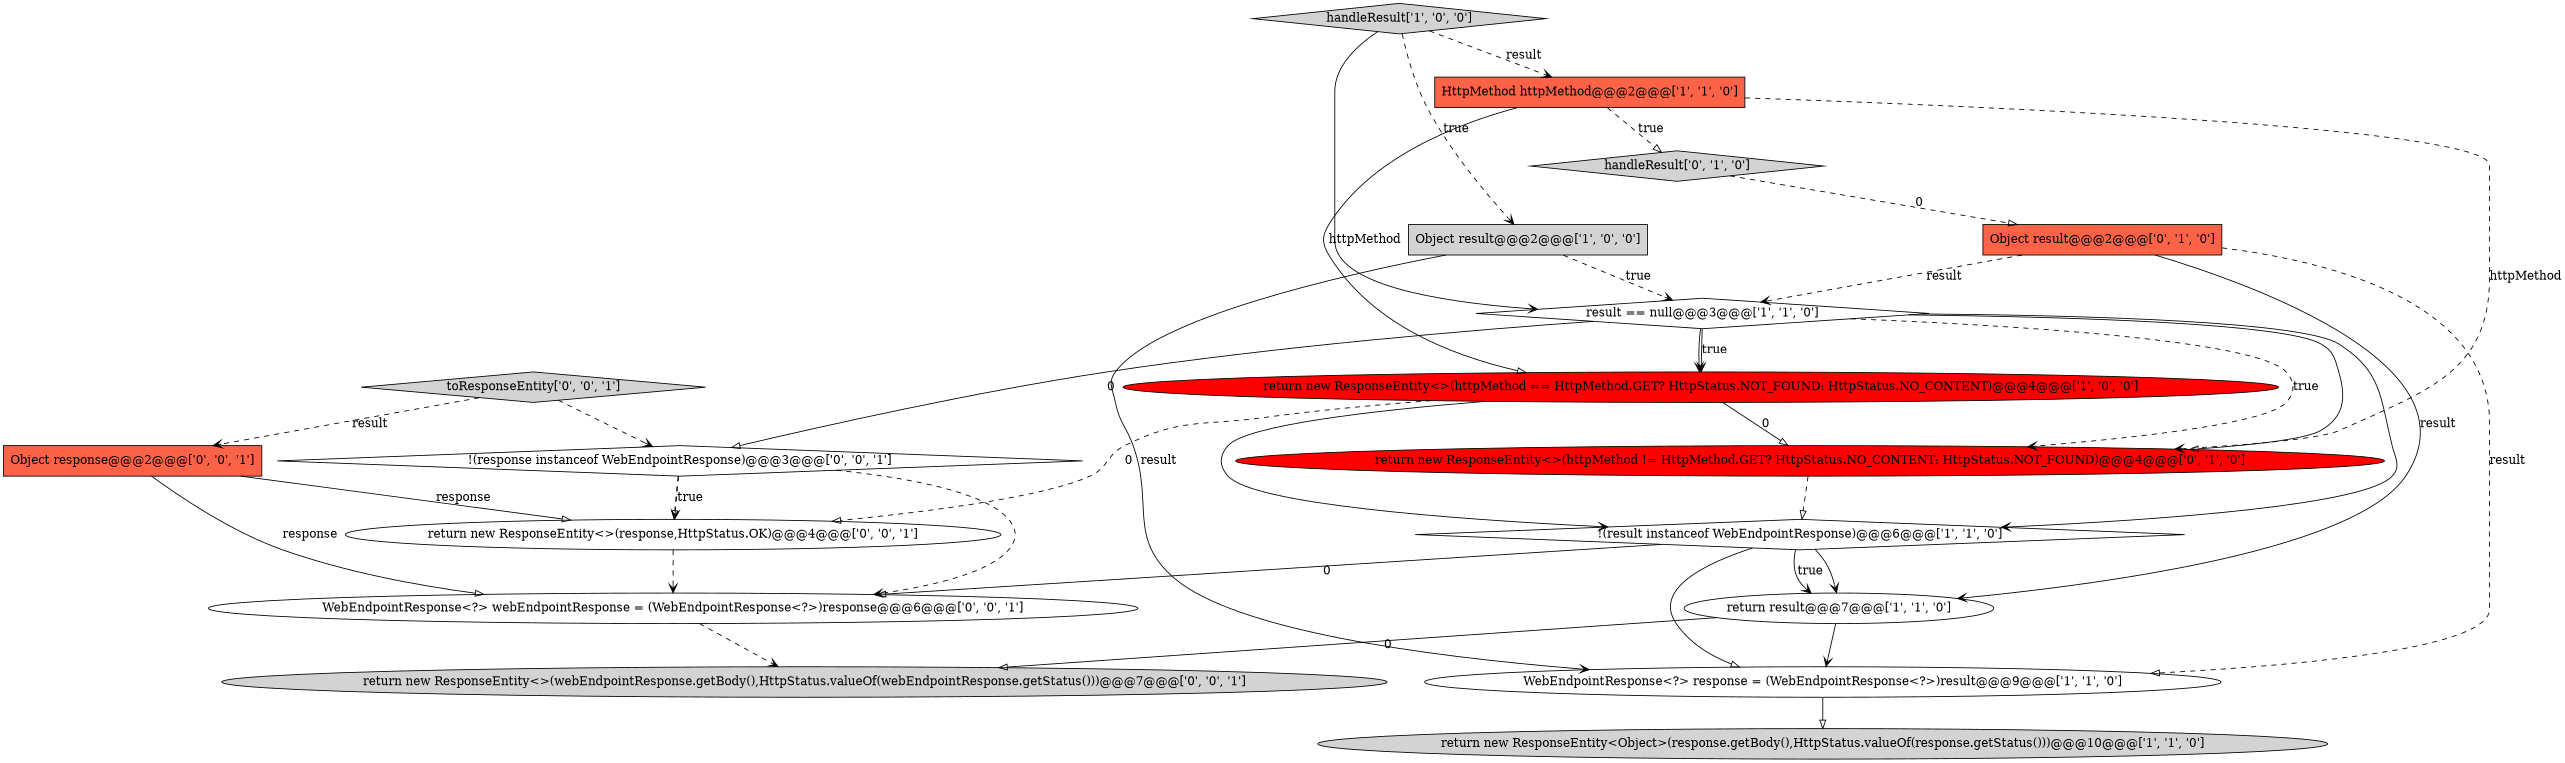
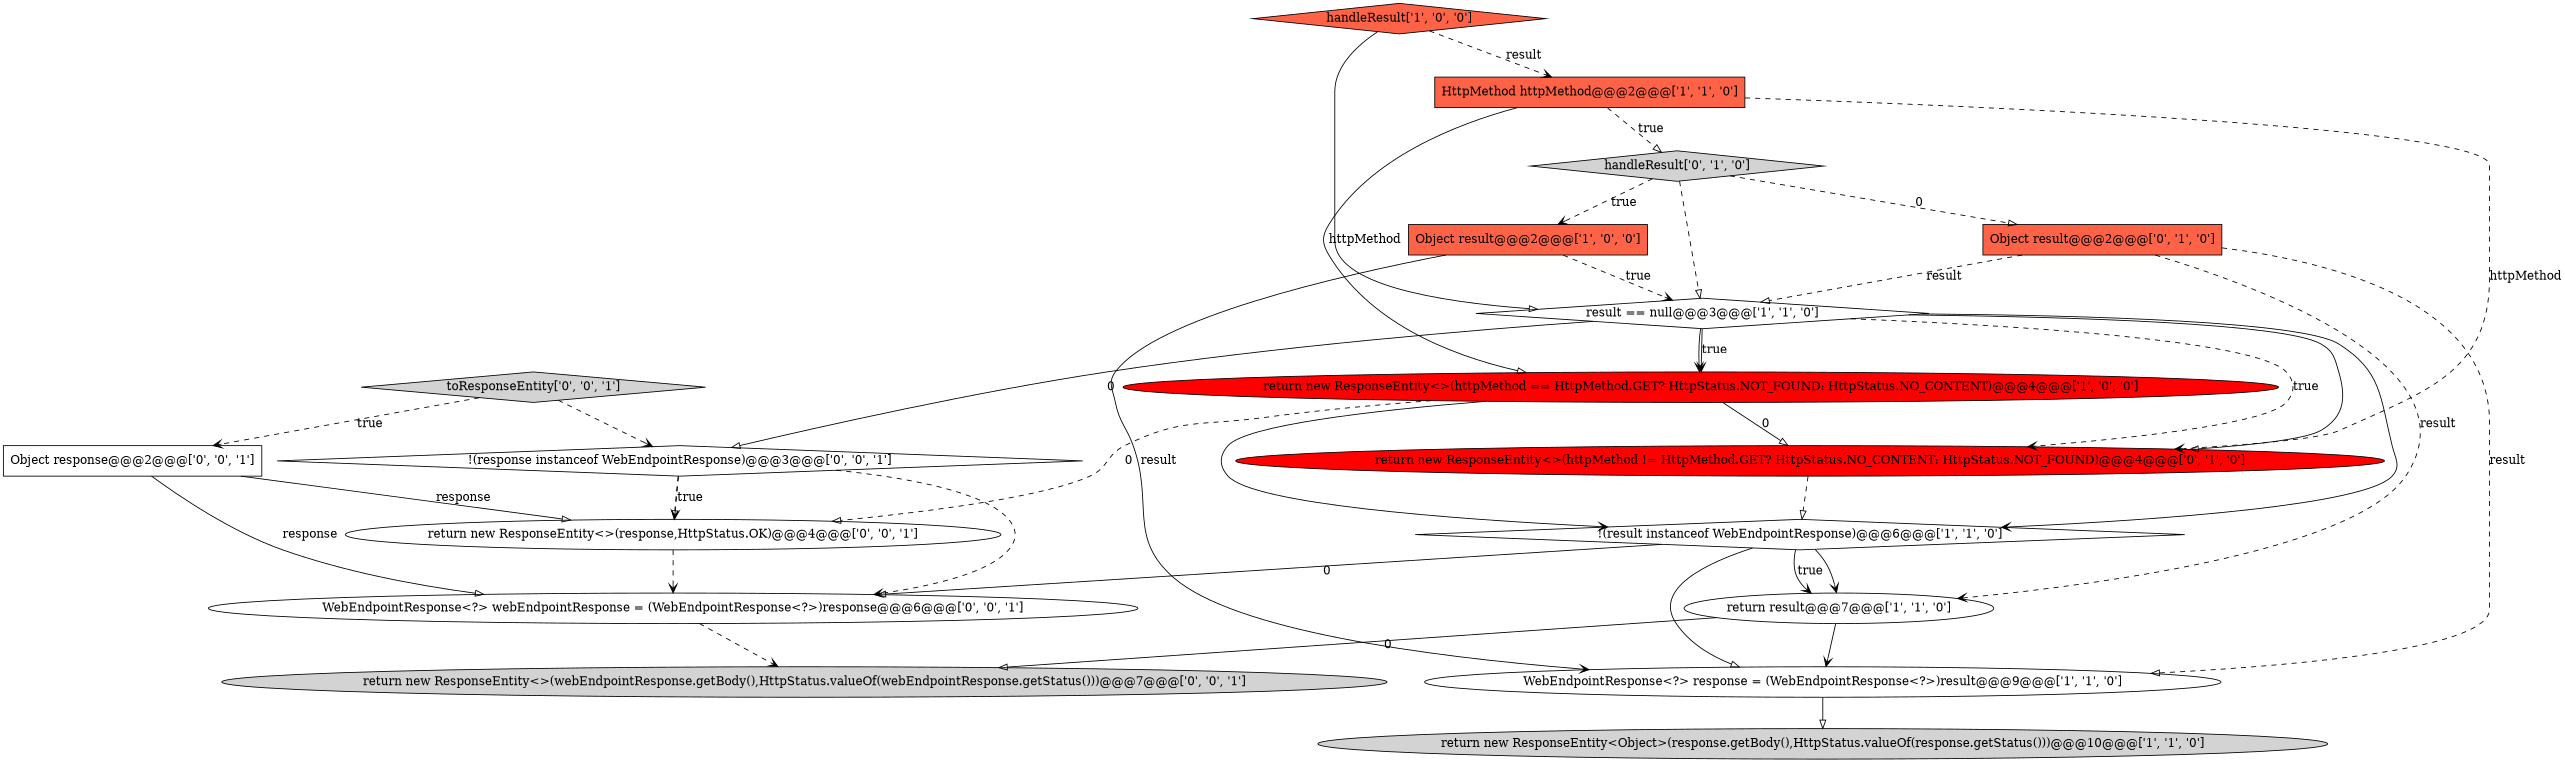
  digraph {
    node [fillcolor=white shape=ellipse style=filled]
    edge [arrowhead=vee style=dashed]
    n1 [label="return new ResponseEntity<>(response,HttpStatus.OK)@@@4@@@['0', '0', '1']"]
    n2 [label="WebEndpointResponse<?> webEndpointResponse = (WebEndpointResponse<?>)response@@@6@@@['0', '0', '1']"]
    n3 [fillcolor=lightgray label="return new ResponseEntity<>(webEndpointResponse.getBody(),HttpStatus.valueOf(webEndpointResponse.getStatus()))@@@7@@@['0', '0', '1']"]
    n4 [fillcolor=red label="return new ResponseEntity<>(httpMethod != HttpMethod.GET? HttpStatus.NO_CONTENT: HttpStatus.NOT_FOUND)@@@4@@@['0', '1', '0']"]
    n5 [label="!(result instanceof WebEndpointResponse)@@@6@@@['1', '1', '0']" shape=diamond]
    n6 [label="return result@@@7@@@['1', '1', '0']"]
    n7 [label="WebEndpointResponse<?> response = (WebEndpointResponse<?>)result@@@9@@@['1', '1', '0']"]
    n8 [fillcolor=lightgray label="return new ResponseEntity<Object>(response.getBody(),HttpStatus.valueOf(response.getStatus()))@@@10@@@['1', '1', '0']"]
-   n9 [fillcolor=lightgray label="handleResult['1', '0', '0']" shape=diamond]
-   n10 [fillcolor=lightgray label="Object result@@@2@@@['1', '0', '0']" shape=box]
+   n9 [fillcolor=tomato label="handleResult['1', '0', '0']" shape=diamond]
+   n10 [fillcolor=tomato label="Object result@@@2@@@['1', '0', '0']" shape=box]
    n11 [fillcolor=tomato label="HttpMethod httpMethod@@@2@@@['1', '1', '0']" shape=box]
    n12 [label="result == null@@@3@@@['1', '1', '0']" shape=diamond]
    n13 [fillcolor=red label="return new ResponseEntity<>(httpMethod == HttpMethod.GET? HttpStatus.NOT_FOUND: HttpStatus.NO_CONTENT)@@@4@@@['1', '0', '0']"]
    n14 [fillcolor=lightgray label="handleResult['0', '1', '0']" shape=diamond]
    n15 [label="!(response instanceof WebEndpointResponse)@@@3@@@['0', '0', '1']" shape=diamond]
    n16 [fillcolor=tomato label="Object result@@@2@@@['0', '1', '0']" shape=box]
    n17 [fillcolor=lightgray label="toResponseEntity['0', '0', '1']" shape=diamond]
-   n18 [fillcolor=tomato label="Object response@@@2@@@['0', '0', '1']" shape=box]
+   n18 [label="Object response@@@2@@@['0', '0', '1']" shape=box]
    n1 -> n2
    n2 -> n3
    n4 -> n5 [arrowhead=onormal]
    n5 -> n2 [arrowhead=onormal label=0 style=solid]
    n5 -> n6 [style=solid]
    n5 -> n6 [label=true style=solid]
    n5 -> n7 [arrowhead=onormal style=solid]
    n6 -> n3 [arrowhead=onormal label=0 style=solid]
    n6 -> n7 [style=solid]
    n7 -> n8 [arrowhead=onormal style=solid]
-   n9 -> n10 [label=true]
+   n14 -> n10 [label=true]
    n9 -> n11 [label=result]
-   n9 -> n12 [style=solid]
+   n9 -> n12 [arrowhead=onormal style=solid]
    n10 -> n7 [label=result style=solid]
    n10 -> n12 [label=true]
    n11 -> n4 [label=httpMethod]
    n11 -> n13 [arrowhead=onormal label=httpMethod style=solid]
    n11 -> n14 [arrowhead=onormal label=true]
    n12 -> n4 [arrowhead=onormal style=solid]
    n12 -> n4 [label=true]
    n12 -> n5 [style=solid]
    n12 -> n13 [style=solid]
    n12 -> n13 [label=true style=solid]
    n12 -> n15 [arrowhead=onormal label=0 style=solid]
    n13 -> n1 [arrowhead=onormal label=0]
    n13 -> n4 [arrowhead=onormal label=0 style=solid]
    n13 -> n5 [style=solid]
+   n14 -> n12 [arrowhead=onormal]
    n14 -> n16 [arrowhead=onormal label=0]
    n15 -> n1 [label=true]
    n15 -> n1 [arrowhead=onormal]
    n15 -> n2
-   n16 -> n6 [label=result style=solid]
+   n16 -> n6 [label=result]
    n16 -> n7 [arrowhead=onormal label=result]
-   n16 -> n12 [label=result]
+   n16 -> n12 [arrowhead=onormal label=result]
    n17 -> n15
-   n17 -> n18 [label=result]
+   n17 -> n18 [label=true]
    n18 -> n1 [arrowhead=onormal label=response style=solid]
    n18 -> n2 [arrowhead=onormal label=response style=solid]
  }
